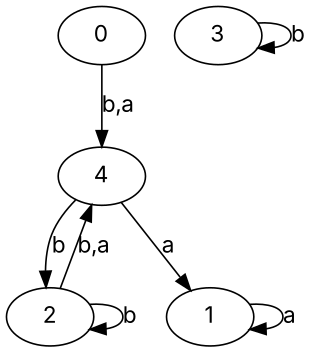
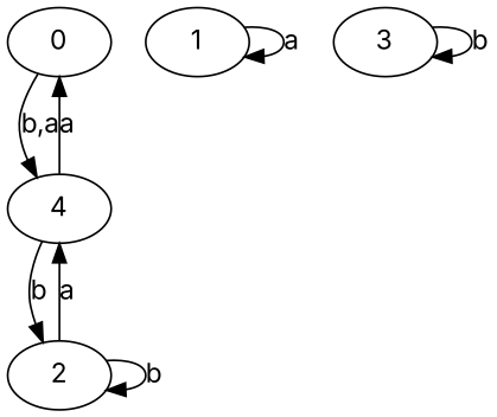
  digraph {
    d2tdocpreamble="\usetikzlibrary{automata}"
    d2tfigpreamble="\tikzstyle{every state}= [ draw=blue!50,very thick,fill=blue!20]  \tikzstyle{auto}= [fill=white]"
    fontname=Inter
    ranksep=0.5
    node [fontname=Inter style=state]
    edge [fontname=Inter lblstyle=auto topath="bend right"]
    n1 [label=0]
    n2 [label=4 style="state, initial"]
    n3 [label=2]
    n4 [label=1 style="state, accepting"]
    n5 [label=3]
    n1 -> n2 [label="b,a"]
-   n2 -> n4 [label=a]
+   n2 -> n1 [label=a]
    n2 -> n3 [label=b]
-   n3 -> n2 [label="b,a"]
+   n3 -> n2 [label=a]
    n3 -> n3 [label=b topath="loop above"]
    n4 -> n4 [label=a topath="loop above"]
    n5 -> n5 [label=b topath="loop above"]
  }
